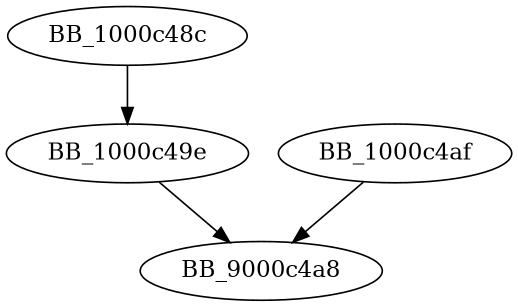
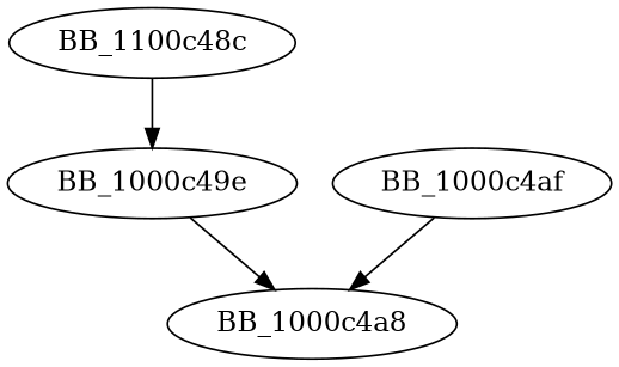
  digraph {
-   BB_1000c48c
+   BB_1000c48c [label=BB_1100c48c]
    BB_1000c49e
-   BB_1000c4a8 [label=BB_9000c4a8]
+   BB_1000c4a8
    BB_1000c4af
    BB_1000c48c -> BB_1000c49e
    BB_1000c49e -> BB_1000c4a8
    BB_1000c4af -> BB_1000c4a8
  }
